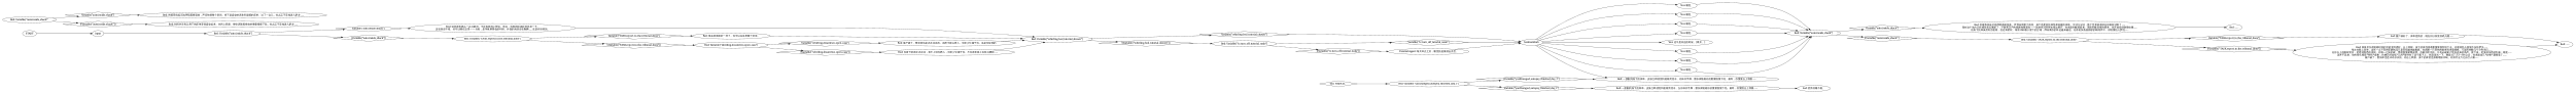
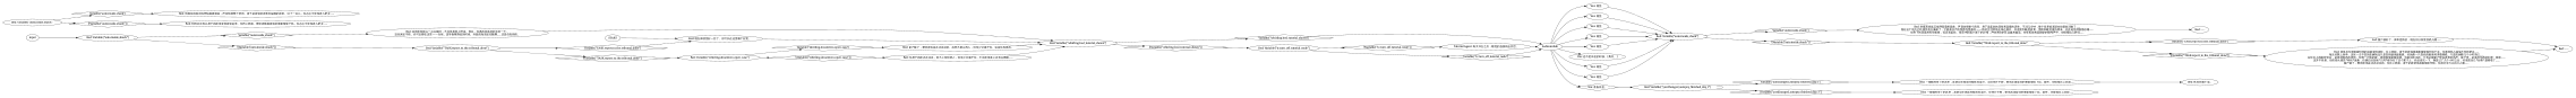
  digraph {
    fontname=Merriweather
    rankdir=LR
    node [fontname=Merriweather]
    edge [fontname=Merriweather]
    n1 [label=START]
    n2 [label=input]
    n3 [label="Bed: Variable[\"auto.inside_shack\"]"]
    n4 [label="Variable[\"auto.inside_shack\"]" shape=diamond]
    n5 [label="!(Variable[\"auto.inside_shack\"])" shape=diamond]
    n6 [label="You: 睡觉。"]
    n7 [label="Bed: Variable[\"auto.inside_shack\"]"]
    n8 [label="Variable[\"auto.inside_shack\"]" shape=diamond]
    n9 [label="!(Variable[\"auto.inside_shack\"])" shape=diamond]
    n10 [label="Bed: 一接触到身下的床单，皮肤立即感觉到粗糙而湿冷。当你伸开手脚，整张床随着你的重量慢慢下陷。最终，你慢慢合上双眼……"]
    n11 [label="Bed: 然而你睡不着。"]
    n12 [label="Bed: Variable[\"whirling.dreamtwo_open_case\"]"]
    n13 [label="Variable[\"whirling.dreamtwo_open_case\"]" shape=diamond]
    n14 [label="!(Variable[\"whirling.dreamtwo_open_case\"])" shape=diamond]
    n15 [label="Bed: 窗户破了，整张床也是冰冰凉凉的。虽然不那么诱人，但至少它属于你。这是你应得的。"]
    n16 [label="Bed: 你身下的床冰冰凉凉，算不上特别诱人，但至少它属于你。不过床单看上去有点糟糕……"]
    n17 [label="Bed: Variable[\"whirling.bed_tutorial_shown\"]"]
    n18 [label="You: 睡觉。"]
    n19 [label="You: 睡觉。"]
    n20 [label="Variable[\"whirling.bed_tutorial_shown\"]" shape=diamond]
    n21 [label="!(Variable[\"whirling.bed_tutorial_shown\"])" shape=diamond]
    n22 [label="You: 睡觉。"]
    n23 [label="Bed: 供暖系统低沉地哼唱着摇篮曲，声音响彻整个房间。身下是柔软的床垫和温暖的床单。不消几分钟，整个世界就渐渐在你眼前消散了……\n现在这个地方已经感觉有点像家了，宁静和庄严的氛围包围着你——新的生活即将在海边展开。你感觉到极度疲累。黑暗和暖意很快袭来。你开始觉得昏昏欲睡……\n你身下的床虽然有些粗糙，但还算柔软。海浪冲刷着小屋下的沙滩，声响离你的耳边越来越远。在有机加热器静默的嗡鸣声中，你慢慢陷入梦境……"]
    n24 [label="Bed: ……"]
    n25 [label="Bed: 窗户修好了，床单是新的，现在比以前更容易入睡……"]
    n26 [label="Bed: ……"]
    n27 [label="Bed: Variable[\"tc.turn_off_tutorial_node\"]"]
    n28 [label="Variable[\"tc.turn_off_tutorial_node\"]" shape=diamond]
    n29 [label="!(Variable[\"tc.turn_off_tutorial_node\"])" shape=diamond]
    n30 [label=bedmainhub]
    n31 [label="Tutorial Agent: 每天21点之后，睡觉的选项就会开启。"]
    n32 [label="You: 准备休息。" shape=diamond]
    n33 [label="You: 还不是休息的时候。[离开。]"]
    n34 [label="You: 睡觉。"]
    n35 [label="You: 睡觉。"]
    n36 [label="You: 睡觉。"]
    n37 [label="Bed: Variable[\"yard.hanged_autopsy_finished_day_1\"]"]
    n38 [label="Variable[\"yard.hanged_autopsy_finished_day_1\"]" shape=diamond]
    n39 [label="!(Variable[\"yard.hanged_autopsy_finished_day_1\"])" shape=diamond]
    n40 [label="Bed: 一接触到身下的床单，皮肤立即感觉到粗糙而湿冷。你伸开手脚，整张床随着你的重量慢慢下陷。最终，你慢慢合上双眼……"]
    n41 [label="Bed: Variable[\"TASK.report_to_the_tribunal_done\"]"]
    n42 [label="Variable[\"TASK.report_to_the_tribunal_done\"]" shape=diamond]
    n43 [label="!(Variable[\"TASK.report_to_the_tribunal_done\"])" shape=diamond]
    n44 [label="Bed: 现在床感觉好一些了。你可以在这里睡个好觉。"]
    n45 [label="Bed: Variable[\"TASK.report_to_the_tribunal_done\"]"]
    n46 [label="Variable[\"TASK.report_to_the_tribunal_done\"]" shape=diamond]
    n47 [label="!(Variable[\"TASK.report_to_the_tribunal_done\"])" shape=diamond]
    n48 [label="Bed: 这张床有那么一点点破旧，不过也算得上舒适。而且，你真的应该好好休息一下。\n这张床还不错。你可以睡在这里——当然，是等夜幕降临的时候。外面的海浪还在翻腾……这是你应得的。"]
    n49 [label="Bed: 床单并没有随着时间的流逝变得柔软。合上双眼，身下的床也随着重量慢慢凹陷下去。你渐渐陷入惴惴不安的梦乡……\n每次你爬上床单，这张一尘不变的亚麻制品只是变得越来越黏腻。你就像一只受伤的困兽渴求着睡眠。只是照例睡几个小时而已……\n在你合上的眼眸背后，是逐渐熟悉的房间。你唯一已知的家。黑暗慢慢凝聚成团。你最后听见的，只有从破窗户里钻进来的风声。接下来，是某种东西的到来：睡意……\n这并不容易，你的骨头感觉*特别*疲惫，仿佛已经连续*几周*都扑在了这个案子上。你必须试一下。像是过了几个小时之后，你感觉自己*好像*是睡着了……\n窗户破了，整张床也是冰冰凉凉的。你合上双眼，身下的床垫也跟着嘎吱作响。你拼尽全力让自己入睡……"]
    n50 [label="Bed: Variable[\"auto.inside_shack\"]"]
    n51 [label="Variable[\"auto.inside_shack\"]" shape=diamond]
    n52 [label="!(Variable[\"auto.inside_shack\"])" shape=diamond]
    n53 [label="Bed: 供暖系统低沉地哼唱着摇篮曲，声音响彻整个房间。身下是柔软的床垫和温暖的床单。过了一会儿，你忐忑不安地进入梦乡……"]
    n54 [label="Bed: 时间并没有让身下的床单变得柔软起来。你闭上双眼，整张床随着身体的重量慢慢下陷，你忐忑不安地进入梦乡……"]
-   n1 -> n2
+   n1 -> n44
    n2 -> n3
    n3 -> n4
    n3 -> n5
    n4 -> n48
    n5 -> n41
    n6 -> n7
    n7 -> n8
    n7 -> n9
    n8 -> n23
    n9 -> n45
    n10 -> n11
    n12 -> n13
    n12 -> n14
    n13 -> n15
    n14 -> n16
    n15 -> n17
    n16 -> n17
    n17 -> n20
    n17 -> n21
    n18 -> n7
    n19 -> n7
    n20 -> n30
    n21 -> n27
    n22 -> n7
    n23 -> n24
    n25 -> n26
    n27 -> n28
    n27 -> n29
    n28 -> n30
    n29 -> n31
    n30 -> n6
    n30 -> n18
    n30 -> n19
    n30 -> n22
-   n30 -> n40
+   n30 -> n32
    n30 -> n33
    n30 -> n34
    n30 -> n35
    n30 -> n36
    n31 -> n30
    n32 -> n37
    n34 -> n7
    n35 -> n7
    n36 -> n7
    n37 -> n38
    n37 -> n39
    n38 -> n10
    n39 -> n40
    n41 -> n42
    n41 -> n43
    n42 -> n44
    n43 -> n12
    n44 -> n17
    n45 -> n46
    n45 -> n47
    n46 -> n25
    n47 -> n49
    n48 -> n17
    n49 -> n26
    n50 -> n51
    n50 -> n52
    n51 -> n53
    n52 -> n54
  }
